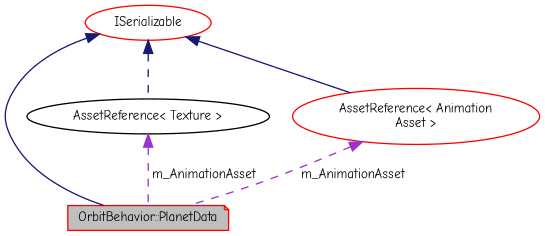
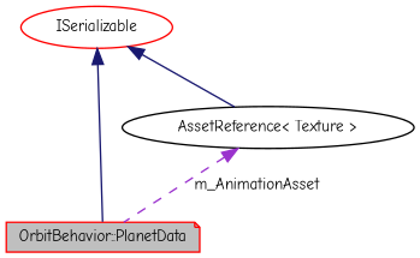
  digraph {
    fontname="Comic Neue"
    node [color=red fillcolor=white fontname="Comic Neue" fontsize=10 shape=ellipse style=filled]
    edge [color=midnightblue dir=back fontname="Comic Neue" fontsize=10 labelfontname=Helvetica labelfontsize=10 style=solid]
    n1 [fillcolor=grey75 fontcolor=black height=0.2 label="OrbitBehavior::PlanetData" shape=note width=0.4]
    n2 [height=0.2 label=ISerializable width=0.4]
    n3 [color=black height=0.2 label="AssetReference\< Texture \>" width=0.4]
-   n4 [height=0.2 label="AssetReference\< Animation\lAsset \>" width=0.4]
    n2 -> n1
-   n2 -> n3 [style=dashed]
-   n2 -> n4
+   n2 -> n3
    n3 -> n1 [color=darkorchid3 label=" m_AnimationAsset" style=dashed]
-   n4 -> n1 [color=darkorchid3 label=" m_AnimationAsset" style=dashed]
  }
